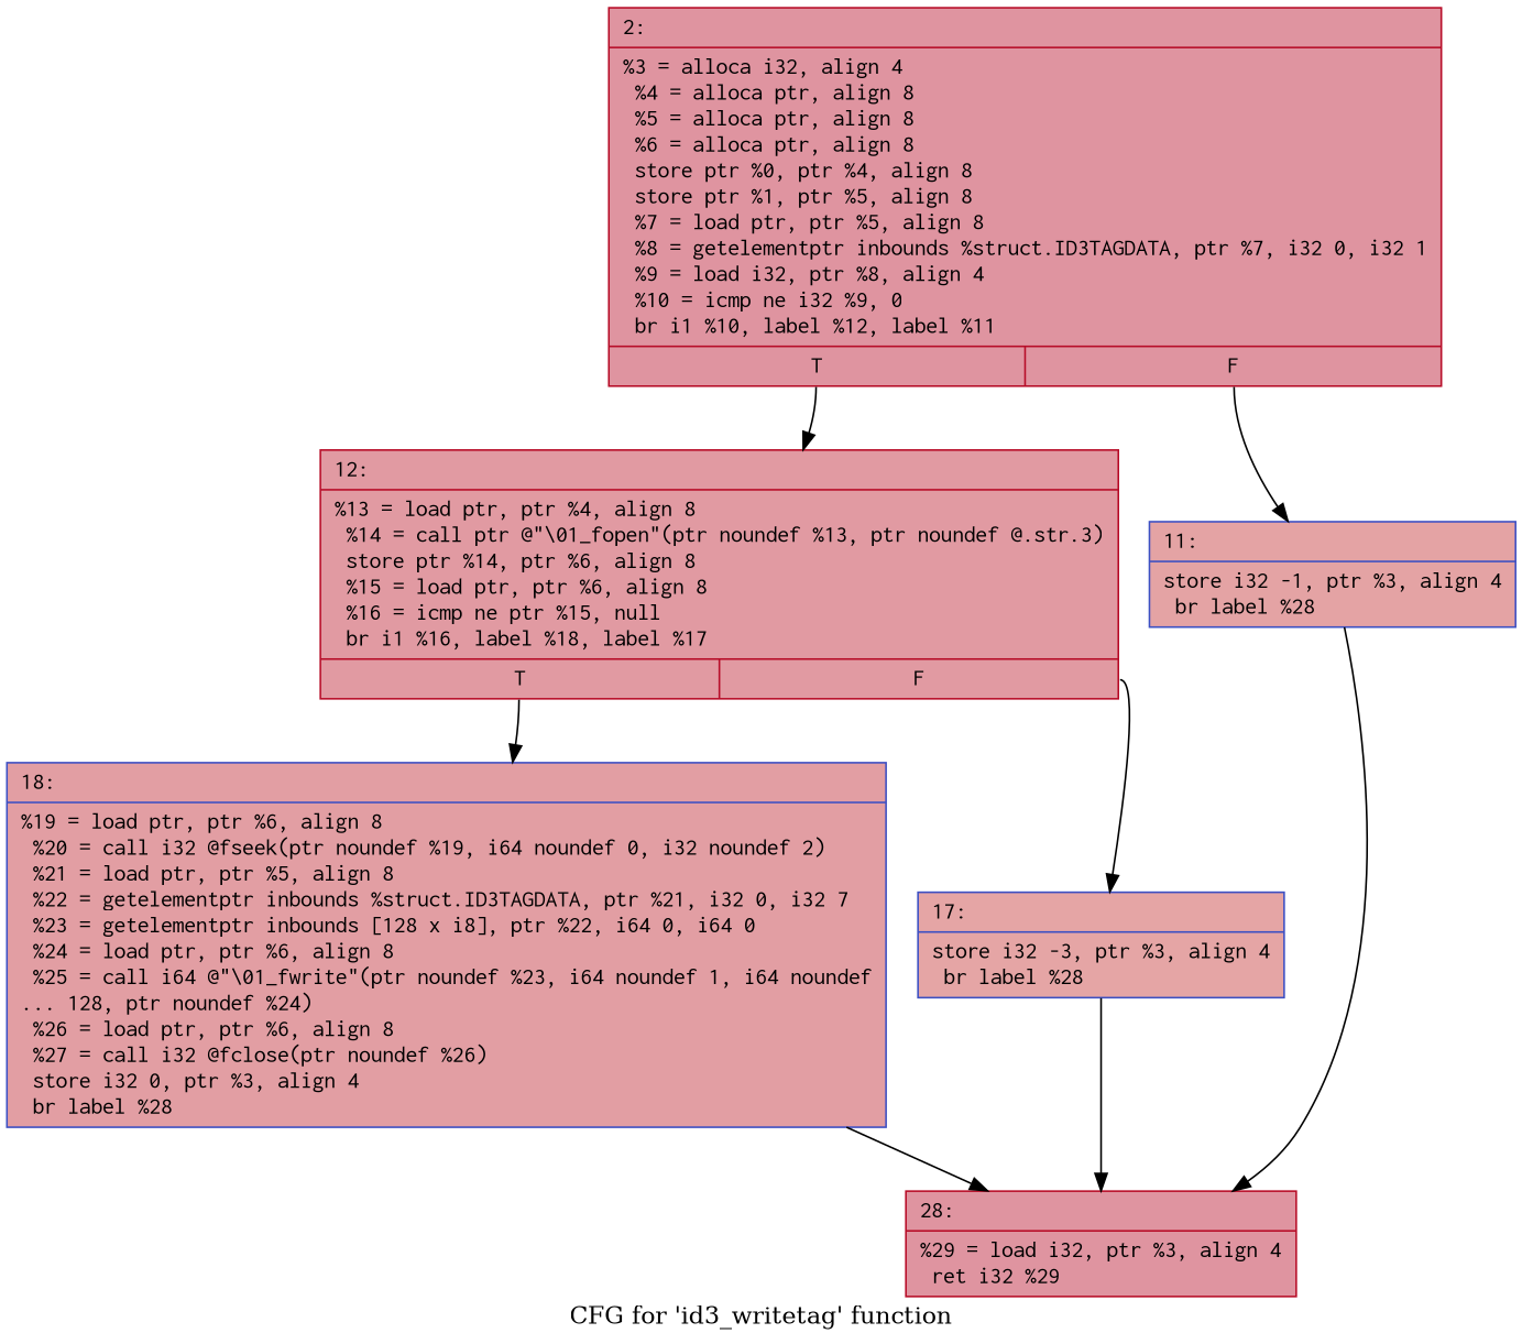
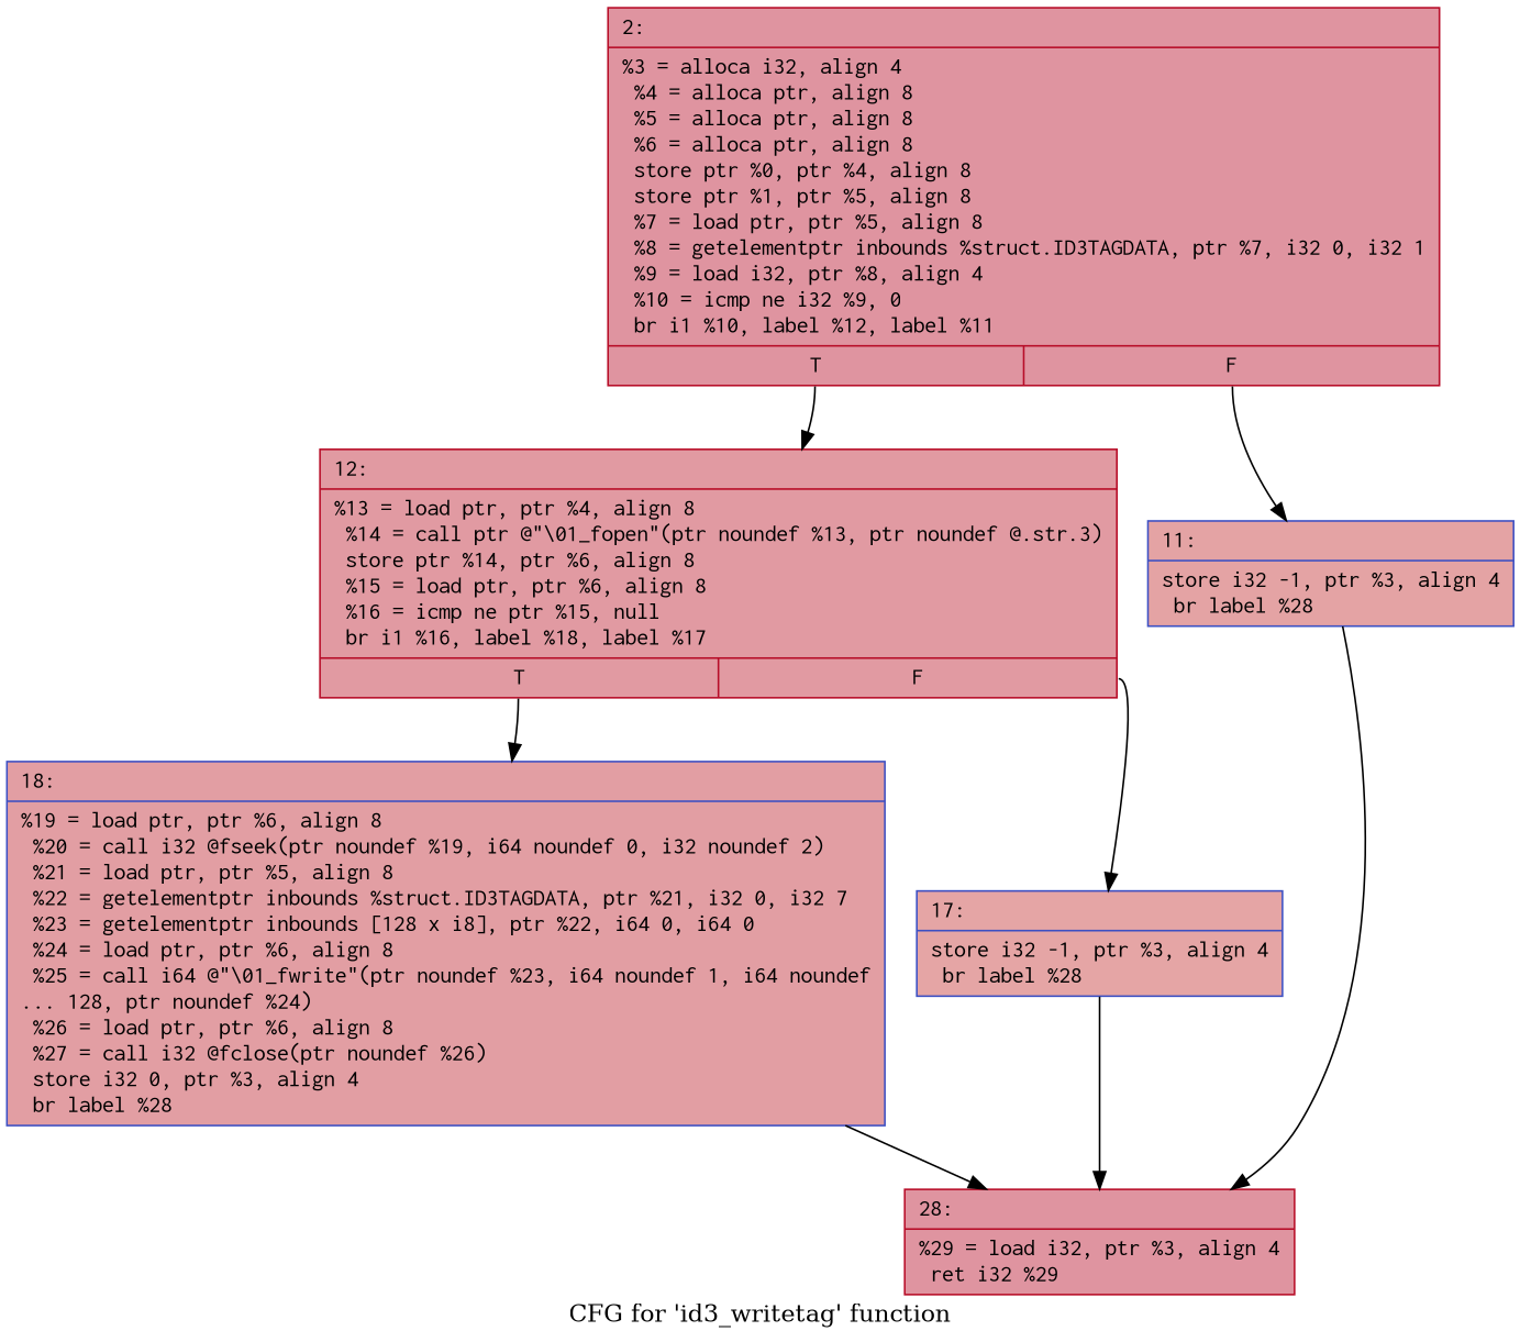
  digraph {
    label="CFG for 'id3_writetag' function"
    node [color="#b70d28ff" fillcolor="#b70d2870" fontname=Courier shape=record style=filled]
    n1 [label="{2:\l|  %3 = alloca i32, align 4\l  %4 = alloca ptr, align 8\l  %5 = alloca ptr, align 8\l  %6 = alloca ptr, align 8\l  store ptr %0, ptr %4, align 8\l  store ptr %1, ptr %5, align 8\l  %7 = load ptr, ptr %5, align 8\l  %8 = getelementptr inbounds %struct.ID3TAGDATA, ptr %7, i32 0, i32 1\l  %9 = load i32, ptr %8, align 4\l  %10 = icmp ne i32 %9, 0\l  br i1 %10, label %12, label %11\l|{<s0>T|<s1>F}}"]
    n2 [fillcolor="#bb1b2c70" label="{12:\l|  %13 = load ptr, ptr %4, align 8\l  %14 = call ptr @\"\\01_fopen\"(ptr noundef %13, ptr noundef @.str.3)\l  store ptr %14, ptr %6, align 8\l  %15 = load ptr, ptr %6, align 8\l  %16 = icmp ne ptr %15, null\l  br i1 %16, label %18, label %17\l|{<s0>T|<s1>F}}"]
    n3 [color="#3d50c3ff" fillcolor="#c32e3170" label="{11:\l|  store i32 -1, ptr %3, align 4\l  br label %28\l}"]
    n4 [color="#3d50c3ff" fillcolor="#be242e70" label="{18:\l|  %19 = load ptr, ptr %6, align 8\l  %20 = call i32 @fseek(ptr noundef %19, i64 noundef 0, i32 noundef 2)\l  %21 = load ptr, ptr %5, align 8\l  %22 = getelementptr inbounds %struct.ID3TAGDATA, ptr %21, i32 0, i32 7\l  %23 = getelementptr inbounds [128 x i8], ptr %22, i64 0, i64 0\l  %24 = load ptr, ptr %6, align 8\l  %25 = call i64 @\"\\01_fwrite\"(ptr noundef %23, i64 noundef 1, i64 noundef\l... 128, ptr noundef %24)\l  %26 = load ptr, ptr %6, align 8\l  %27 = call i32 @fclose(ptr noundef %26)\l  store i32 0, ptr %3, align 4\l  br label %28\l}"]
-   n5 [color="#3d50c3ff" fillcolor="#c5333470" label="{17:\l|  store i32 -3, ptr %3, align 4\l  br label %28\l}"]
+   n5 [color="#3d50c3ff" fillcolor="#c5333470" label="{17:\l|  store i32 -1, ptr %3, align 4\l  br label %28\l}"]
    n6 [label="{28:\l|  %29 = load i32, ptr %3, align 4\l  ret i32 %29\l}"]
    n1 -> n2 [tailport=s0]
    n1 -> n3 [tailport=s1]
    n2 -> n4 [tailport=s0]
    n2 -> n5 [tailport=s1]
    n3 -> n6
    n4 -> n6
    n5 -> n6
  }
